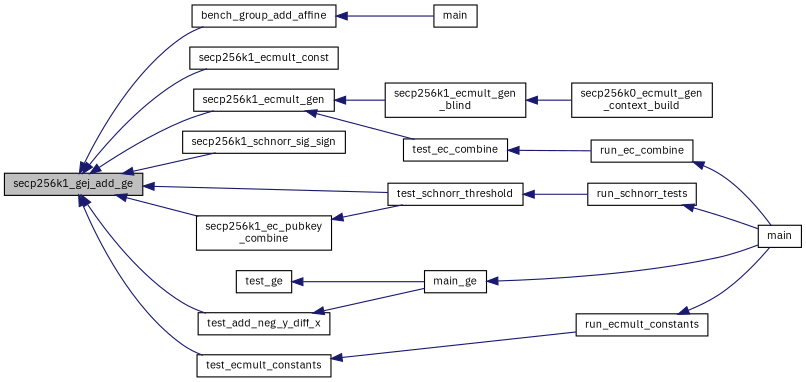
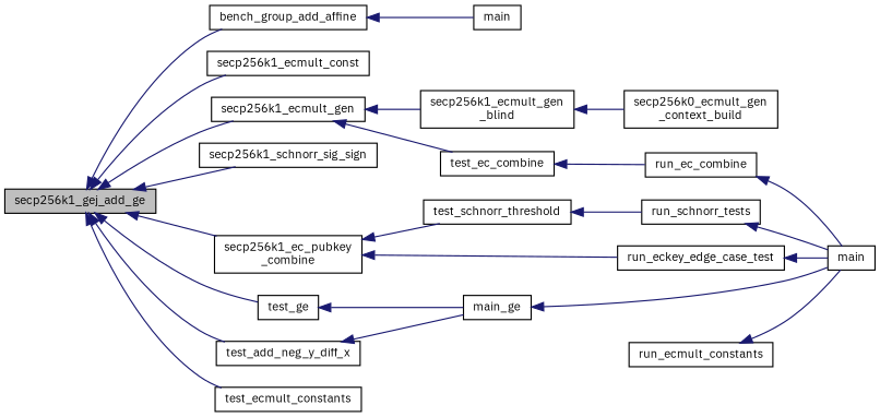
  digraph {
    fontname="IBM Plex Sans"
    rankdir=LR
    node [color=black fillcolor=white fontname="IBM Plex Sans" fontsize=10 shape=record style=filled]
    edge [color=midnightblue dir=back fontname="IBM Plex Sans" fontsize=10 labelfontname=Helvetica labelfontsize=10 style=solid]
    n1 [fillcolor=grey75 fontcolor=black height=0.2 label=secp256k1_gej_add_ge width=0.4]
    n2 [height=0.2 label=bench_group_add_affine width=0.4]
    n3 [height=0.2 label=secp256k1_ecmult_const width=0.4]
    n4 [height=0.2 label=secp256k1_ecmult_gen width=0.4]
    n5 [height=0.2 label=secp256k1_schnorr_sig_sign width=0.4]
    n6 [height=0.2 label="secp256k1_ec_pubkey\l_combine" width=0.4]
    n7 [height=0.2 label=test_ge width=0.4]
    n8 [height=0.2 label=test_add_neg_y_diff_x width=0.4]
    n9 [height=0.2 label=test_ecmult_constants width=0.4]
    n10 [height=0.2 label=main width=0.4]
    n11 [height=0.2 label="secp256k1_ecmult_gen\l_blind" width=0.4]
    n12 [height=0.2 label=test_ec_combine width=0.4]
    n13 [height=0.2 label=test_schnorr_threshold width=0.4]
+   n14 [height=0.2 label=run_eckey_edge_case_test width=0.4]
    n15 [height=0.2 label=main_ge width=0.4]
    n16 [height=0.2 label=run_ecmult_constants width=0.4]
    n17 [height=0.2 label="secp256k0_ecmult_gen\l_context_build" width=0.4]
    n18 [height=0.2 label=run_schnorr_tests width=0.4]
    n19 [height=0.2 label=run_ec_combine width=0.4]
    n20 [height=0.2 label=main width=0.4]
    n1 -> n2
    n1 -> n3
    n1 -> n4
    n1 -> n5
    n1 -> n6
-   n1 -> n13
+   n1 -> n7
    n1 -> n8
    n1 -> n9
    n2 -> n10
    n4 -> n11
    n4 -> n12
    n6 -> n13
+   n6 -> n14
    n7 -> n15
    n8 -> n15
-   n9 -> n16
    n11 -> n17
    n12 -> n19
    n13 -> n18
+   n14 -> n20
    n15 -> n20
    n16 -> n20
    n18 -> n20
    n19 -> n20
  }
